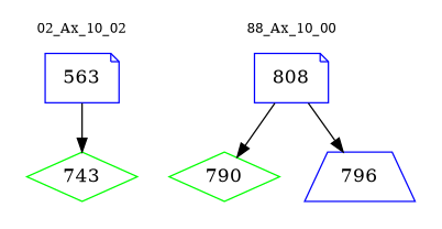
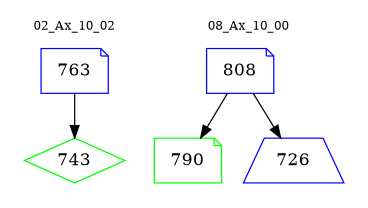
  digraph {
    node [color=blue shape=note]
    edge [color=black]
-   n1 [label=563]
+   n1 [label=763]
    n2 [color=green label=743 shape=diamond]
    n3 [label=808]
-   n4 [color=green label=790 shape=diamond]
-   n5 [label=796 shape=trapezium]
+   n4 [color=green label=790]
+   n5 [label=726 shape=trapezium]
    subgraph cluster_1 {
      color=white
      fontsize=10
      label="02_Ax_10_02"
      n1
      n2
    }
    subgraph cluster_2 {
      color=white
      fontsize=10
-     label="88_Ax_10_00"
+     label="08_Ax_10_00"
      n3
      n4
      n5
    }
    n1 -> n2
    n3 -> n4
    n3 -> n5
  }
